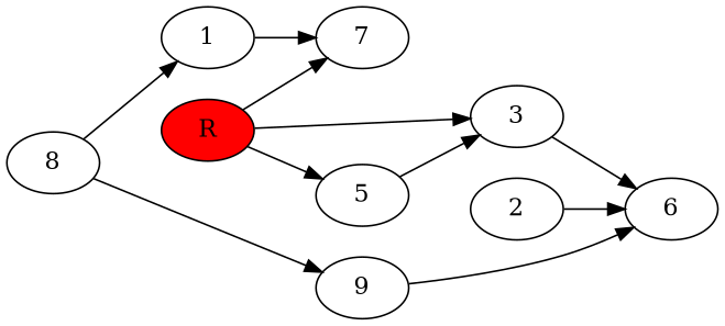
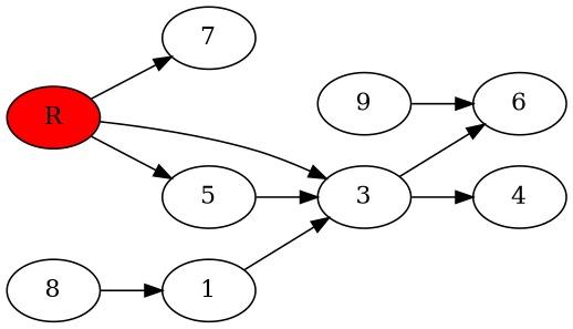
  digraph {
    rankdir=LR
    1
    7
-   2
    6
    3
+   4
    5
    8
    9
    R [fillcolor="#ff0000" style=filled]
-   1 -> 7
-   2 -> 6
+   1 -> 3
    3 -> 6
+   3 -> 4
    5 -> 3
    8 -> 1
-   8 -> 9
    9 -> 6
    R -> 7
    R -> 3
    R -> 5
  }
